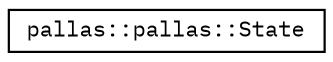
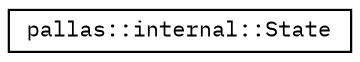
  digraph {
    rankdir=LR
    fontname="IBM Plex Mono"
-   n1 [color=black fillcolor=white fontname="IBM Plex Mono" fontsize=10 height=0.2 label="pallas::pallas::State" shape=record style=filled width=0.4]
+   n1 [color=black fillcolor=white fontname="IBM Plex Mono" fontsize=10 height=0.2 label="pallas::internal::State" shape=record style=filled width=0.4]
  }
